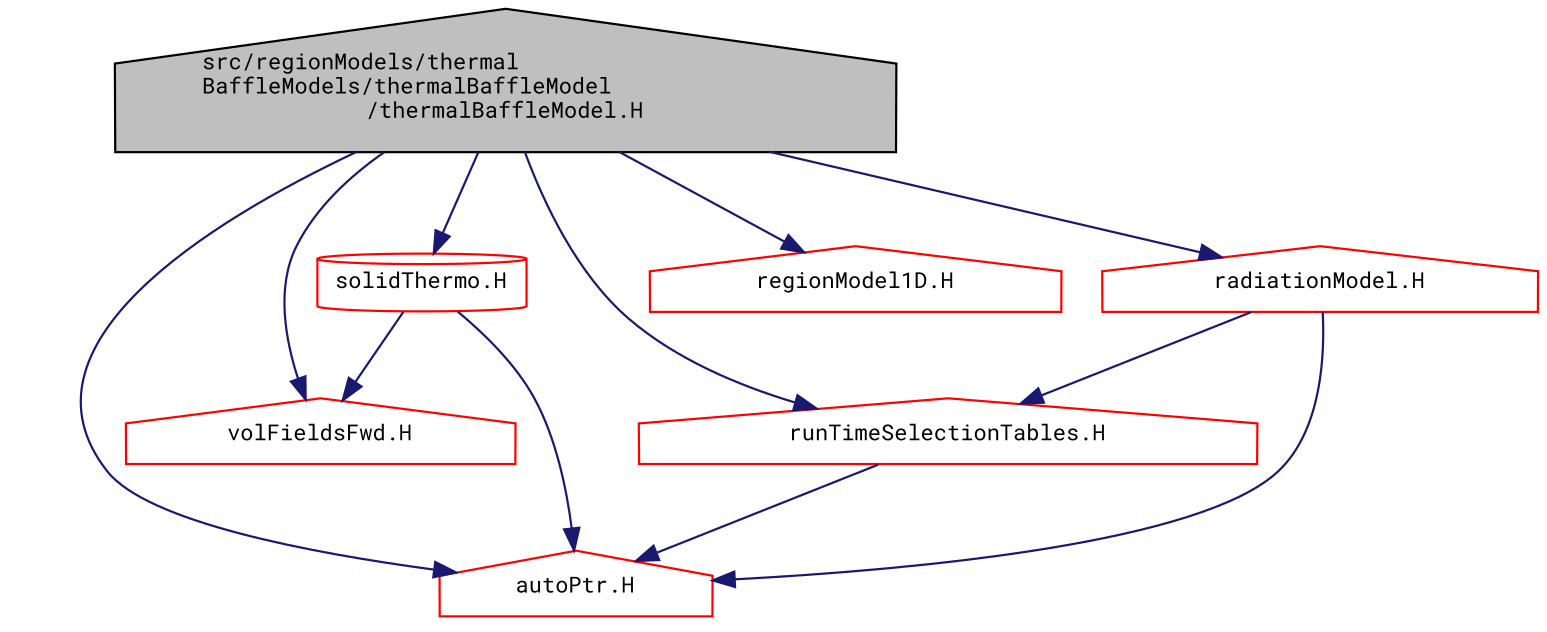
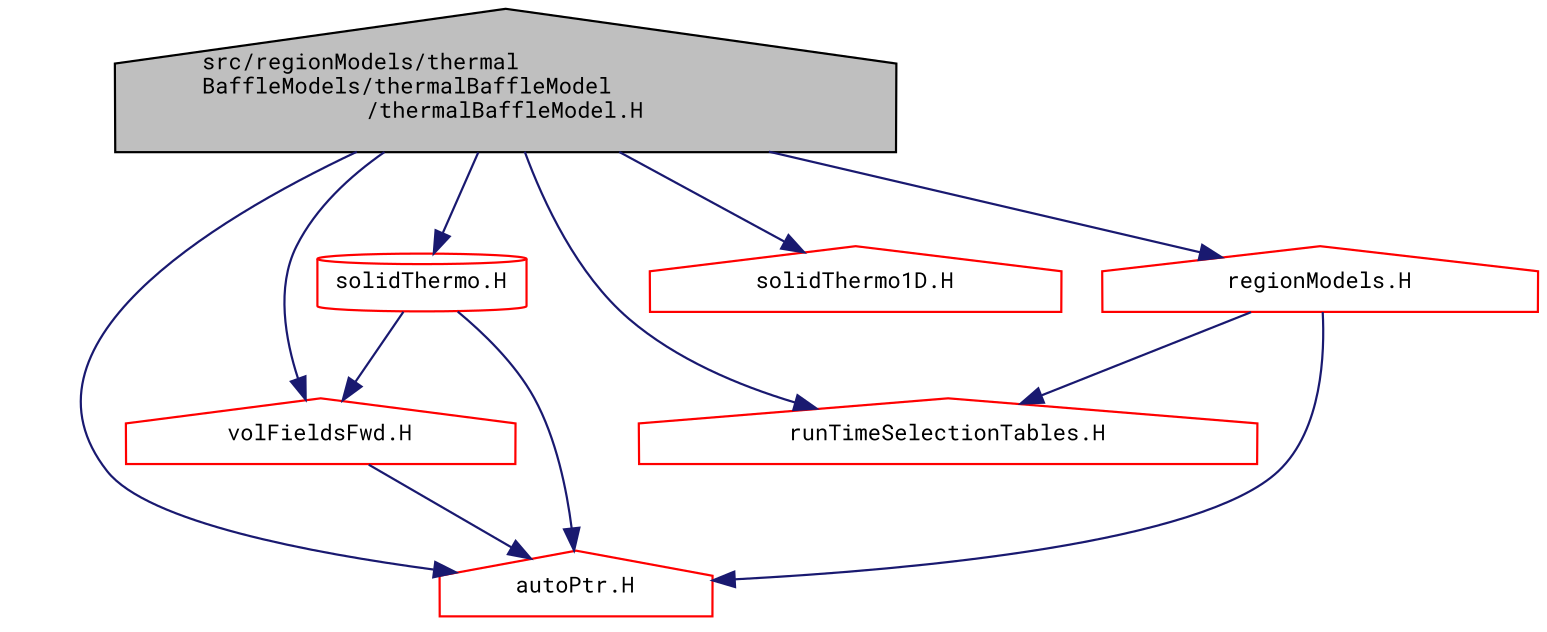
  digraph {
    fontname="Roboto Mono"
    node [color=red fontname="Roboto Mono" fontsize=10 shape=house]
    edge [color=midnightblue fontname="Roboto Mono" fontsize=10 labelfontname=Helvetica labelfontsize=10 style=solid]
    n1 [color=black fillcolor=grey75 fontcolor=black height=0.2 label="src/regionModels/thermal\lBaffleModels/thermalBaffleModel\l/thermalBaffleModel.H" style=filled width=0.4]
    n2 [height=0.2 label="runTimeSelectionTables.H" width=0.4]
    n3 [height=0.2 label="autoPtr.H" width=0.4]
    n4 [height=0.2 label="volFieldsFwd.H" width=0.4]
    n5 [height=0.2 label="solidThermo.H" shape=cylinder width=0.4]
-   n6 [height=0.2 label="regionModel1D.H" width=0.4]
-   n7 [height=0.2 label="radiationModel.H" width=0.4]
+   n6 [height=0.2 label="solidThermo1D.H" width=0.4]
+   n7 [height=0.2 label="regionModels.H" width=0.4]
    n1 -> n2
    n1 -> n3
    n1 -> n4
    n1 -> n5
    n1 -> n6
    n1 -> n7
-   n2 -> n3
+   n4 -> n3
    n5 -> n3
    n5 -> n4
    n7 -> n2
    n7 -> n3
  }
